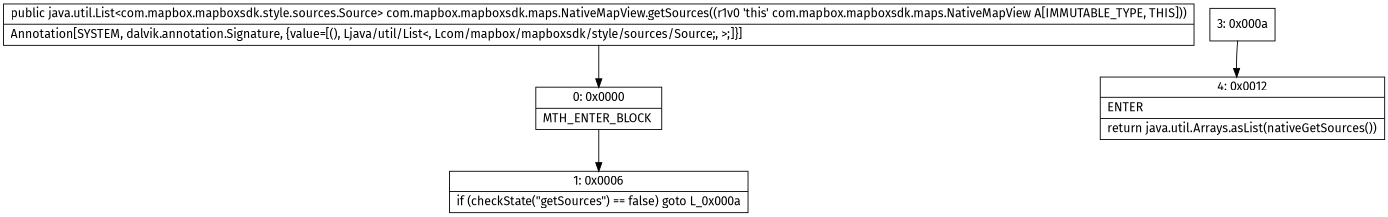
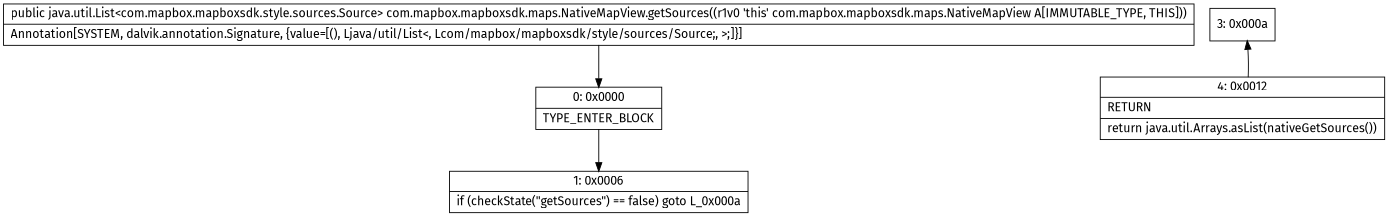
  digraph {
    fontname="Fira Sans"
    node [fontname="Fira Sans" shape=record]
    edge [fontname="Fira Sans"]
-   n1 [label="{0\:\ 0x0000|MTH_ENTER_BLOCK\l}"]
+   n1 [label="{0\:\ 0x0000|TYPE_ENTER_BLOCK\l}"]
    n2 [label="{1\:\ 0x0006|if (checkState(\"getSources\") == false) goto L_0x000a\l}"]
    n3 [label="{3\:\ 0x000a}"]
-   n4 [label="{4\:\ 0x0012|ENTER\l|return java.util.Arrays.asList(nativeGetSources())\l}"]
+   n4 [label="{4\:\ 0x0012|RETURN\l|return java.util.Arrays.asList(nativeGetSources())\l}"]
    n5 [label="{public java.util.List\<com.mapbox.mapboxsdk.style.sources.Source\> com.mapbox.mapboxsdk.maps.NativeMapView.getSources((r1v0 'this' com.mapbox.mapboxsdk.maps.NativeMapView A[IMMUTABLE_TYPE, THIS]))  | Annotation[SYSTEM, dalvik.annotation.Signature, \{value=[(), Ljava\/util\/List\<, Lcom\/mapbox\/mapboxsdk\/style\/sources\/Source;, \>;]\}]\l}"]
    n1 -> n2
-   n3 -> n4
+   n4 -> n3
    n5 -> n1
  }
